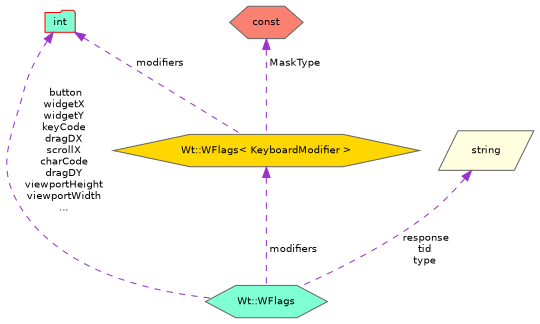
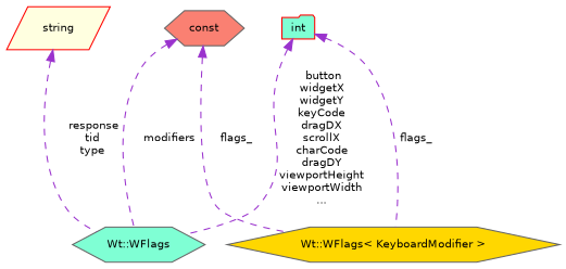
  digraph {
    node [color=gray40 fillcolor=aquamarine fontname=Helvetica fontsize=10 shape=hexagon style=filled]
    edge [color=darkorchid3 dir=back fontname=Helvetica fontsize=10 labelfontname=Helvetica labelfontsize=10 style=dashed]
    n1 [fontcolor=black height=0.2 label="Wt::WFlags" width=0.4]
    n2 [fillcolor=gold height=0.2 label="Wt::WFlags\< KeyboardModifier \>" width=0.4]
    n3 [color=red height=0.2 label=int shape=folder width=0.4]
    n4 [fillcolor=salmon height=0.2 label=const width=0.4]
-   n5 [fillcolor=lightyellow height=0.2 label=string shape=parallelogram width=0.4]
-   n2 -> n1 [label=" modifiers"]
+   n5 [color=red fillcolor=lightyellow height=0.2 label=string shape=parallelogram width=0.4]
+   n4 -> n1 [label=" modifiers"]
    n3 -> n1 [label=" button\nwidgetX\nwidgetY\nkeyCode\ndragDX\nscrollX\ncharCode\ndragDY\nviewportHeight\nviewportWidth\n..."]
-   n3 -> n2 [label=" modifiers"]
-   n4 -> n2 [label=" MaskType"]
+   n3 -> n2 [label=" flags_"]
+   n4 -> n2 [label=" flags_"]
    n5 -> n1 [label=" response\ntid\ntype"]
  }
